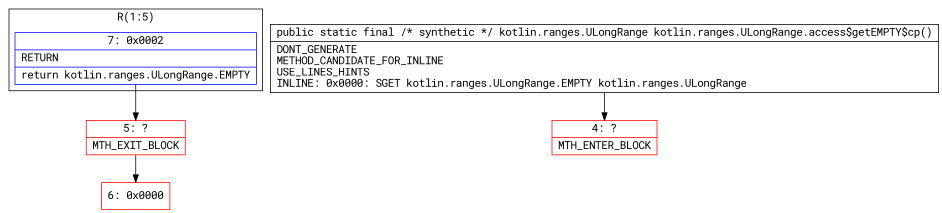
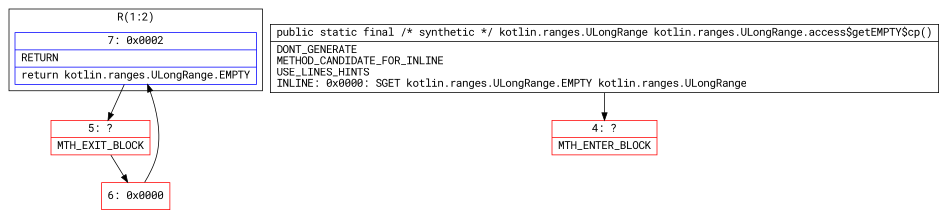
  digraph {
    fontname="Roboto Mono"
    node [color=red fontname="Roboto Mono" shape=record]
    edge [fontname="Roboto Mono"]
    n1 [color=blue label="{7\:\ 0x0002|RETURN\l|return kotlin.ranges.ULongRange.EMPTY\l}"]
    n2 [label="{5\:\ ?|MTH_EXIT_BLOCK\l}"]
    n3 [label="{6\:\ 0x0000}"]
    n4 [label="{4\:\ ?|MTH_ENTER_BLOCK\l}"]
    n5 [label="{public static final \/* synthetic *\/ kotlin.ranges.ULongRange kotlin.ranges.ULongRange.access$getEMPTY$cp()  | DONT_GENERATE\lMETHOD_CANDIDATE_FOR_INLINE\lUSE_LINES_HINTS\lINLINE: 0x0000: SGET   kotlin.ranges.ULongRange.EMPTY kotlin.ranges.ULongRange\l}" color=""]
    subgraph cluster_1 {
-     label="R(1:5)"
+     label="R(1:2)"
      n1
    }
    n1 -> n2
    n2 -> n3
+   n3 -> n1
    n5 -> n4
  }
